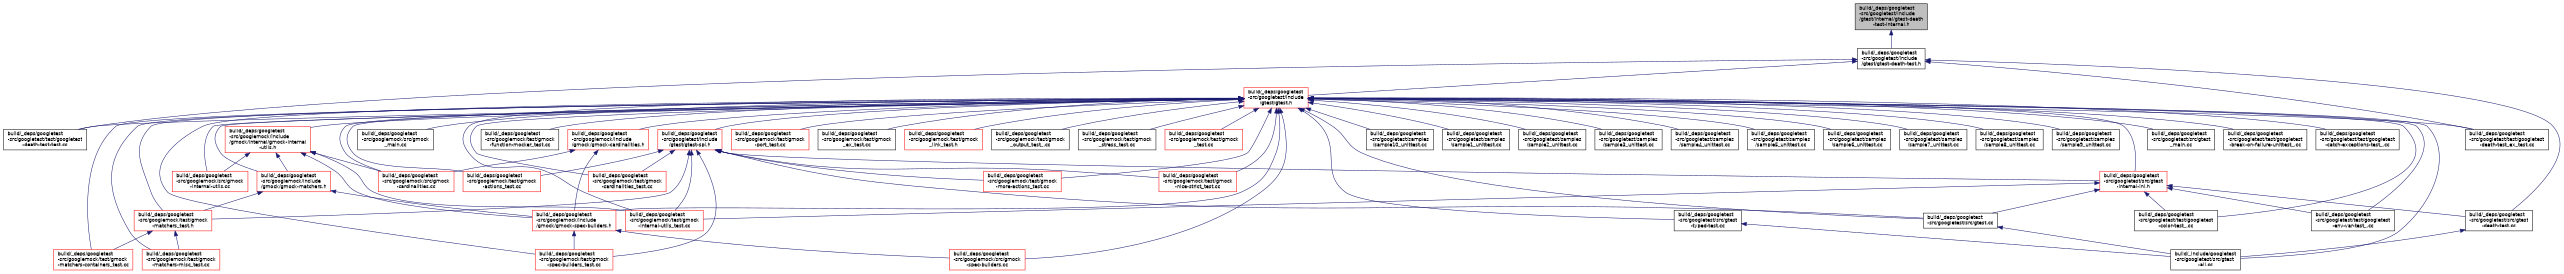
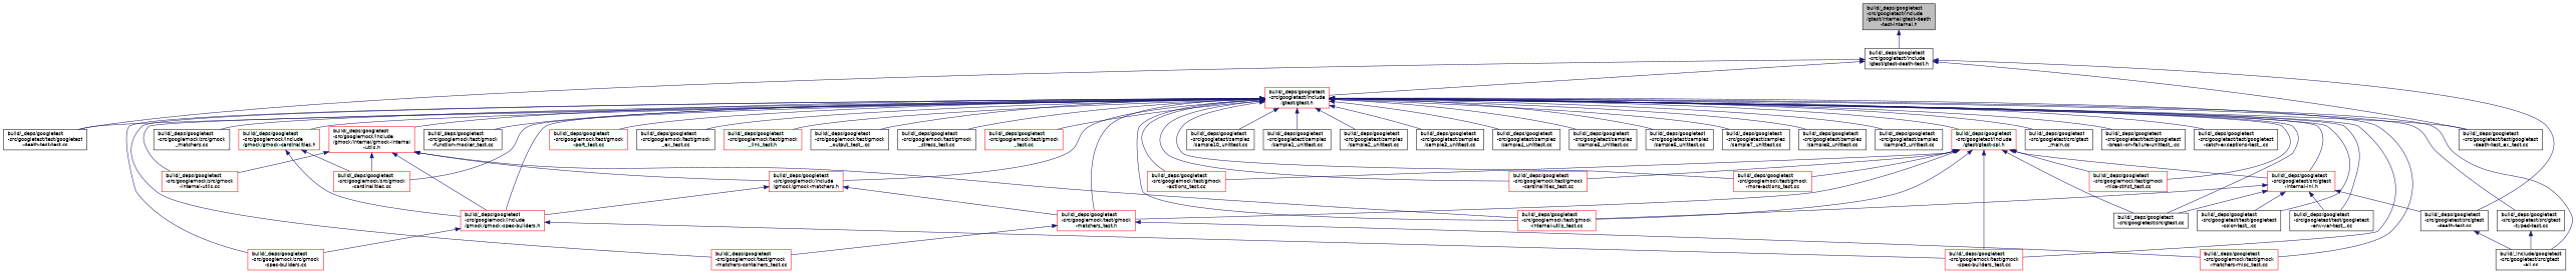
  digraph {
    node [color=black fillcolor=white fontname=Helvetica fontsize=10 shape=record style=filled]
    edge [color=midnightblue dir=back fontname=Helvetica fontsize=10 labelfontname=Helvetica labelfontsize=10 style=solid]
    n1 [fillcolor=grey75 fontcolor=black height=0.2 label="build/_deps/googletest\l-src/googletest/include\l/gtest/internal/gtest-death\l-test-internal.h" width=0.4]
    n2 [height=0.2 label="build/_deps/googletest\l-src/googletest/include\l/gtest/gtest-death-test.h" width=0.4]
    n3 [color=red height=0.2 label="build/_deps/googletest\l-src/googletest/include\l/gtest/gtest.h" width=0.4]
    n4 [height=0.2 label="build/_deps/googletest\l-src/googletest/src/gtest\l-death-test.cc" width=0.4]
    n5 [height=0.2 label="build/_deps/googletest\l-src/googletest/test/googletest\l-death-test-test.cc" width=0.4]
    n6 [height=0.2 label="build/_deps/googletest\l-src/googletest/test/googletest\l-death-test_ex_test.cc" width=0.4]
    n7 [color=red height=0.2 label="build/_deps/googletest\l-src/googlemock/include\l/gmock/gmock-cardinalities.h" width=0.4]
    n8 [color=red height=0.2 label="build/_deps/googletest\l-src/googlemock/include\l/gmock/gmock-spec-builders.h" width=0.4]
    n9 [color=red height=0.2 label="build/_deps/googletest\l-src/googlemock/src/gmock\l-spec-builders.cc" width=0.4]
    n10 [color=red height=0.2 label="build/_deps/googletest\l-src/googlemock/test/gmock\l-spec-builders_test.cc" width=0.4]
    n11 [color=red height=0.2 label="build/_deps/googletest\l-src/googlemock/src/gmock\l-cardinalities.cc" width=0.4]
    n12 [color=red height=0.2 label="build/_deps/googletest\l-src/googlemock/include\l/gmock/gmock-matchers.h" width=0.4]
    n13 [color=red height=0.2 label="build/_deps/googletest\l-src/googlemock/test/gmock\l-matchers_test.h" width=0.4]
    n14 [color=red height=0.2 label="build/_deps/googletest\l-src/googlemock/test/gmock\l-matchers-containers_test.cc" width=0.4]
    n15 [color=red height=0.2 label="build/_deps/googletest\l-src/googlemock/test/gmock\l-matchers-misc_test.cc" width=0.4]
    n16 [color=red height=0.2 label="build/_deps/googletest\l-src/googlemock/include\l/gmock/internal/gmock-internal\l-utils.h" width=0.4]
    n17 [color=red height=0.2 label="build/_deps/googletest\l-src/googlemock/src/gmock\l-internal-utils.cc" width=0.4]
    n18 [color=red height=0.2 label="build/_deps/googletest\l-src/googlemock/test/gmock\l-internal-utils_test.cc" width=0.4]
-   n19 [height=0.2 label="build/_deps/googletest\l-src/googlemock/src/gmock\l_main.cc" width=0.4]
+   n19 [height=0.2 label="build/_deps/googletest\l-src/googlemock/src/gmock\l_matchers.cc" width=0.4]
    n20 [color=red height=0.2 label="build/_deps/googletest\l-src/googlemock/test/gmock\l-actions_test.cc" width=0.4]
    n21 [color=red height=0.2 label="build/_deps/googletest\l-src/googlemock/test/gmock\l-cardinalities_test.cc" width=0.4]
    n22 [height=0.2 label="build/_deps/googletest\l-src/googlemock/test/gmock\l-function-mocker_test.cc" width=0.4]
    n23 [color=red height=0.2 label="build/_deps/googletest\l-src/googlemock/test/gmock\l-more-actions_test.cc" width=0.4]
    n24 [color=red height=0.2 label="build/_deps/googletest\l-src/googlemock/test/gmock\l-nice-strict_test.cc" width=0.4]
    n25 [color=red height=0.2 label="build/_deps/googletest\l-src/googlemock/test/gmock\l-port_test.cc" width=0.4]
    n26 [height=0.2 label="build/_deps/googletest\l-src/googlemock/test/gmock\l_ex_test.cc" width=0.4]
    n27 [color=red height=0.2 label="build/_deps/googletest\l-src/googlemock/test/gmock\l_link_test.h" width=0.4]
    n28 [height=0.2 label="build/_deps/googletest\l-src/googlemock/test/gmock\l_output_test_.cc" width=0.4]
    n29 [height=0.2 label="build/_deps/googletest\l-src/googlemock/test/gmock\l_stress_test.cc" width=0.4]
    n30 [color=red height=0.2 label="build/_deps/googletest\l-src/googlemock/test/gmock\l_test.cc" width=0.4]
    n31 [color=red height=0.2 label="build/_deps/googletest\l-src/googletest/include\l/gtest/gtest-spi.h" width=0.4]
    n32 [color=red height=0.2 label="build/_deps/googletest\l-src/googletest/src/gtest\l-internal-inl.h" width=0.4]
    n33 [height=0.2 label="build/_include/googletest\l-src/googletest/src/gtest\l-all.cc" width=0.4]
    n34 [height=0.2 label="build/_deps/googletest\l-src/googletest/src/gtest.cc" width=0.4]
    n35 [height=0.2 label="build/_deps/googletest\l-src/googletest/test/googletest\l-color-test_.cc" width=0.4]
    n36 [height=0.2 label="build/_deps/googletest\l-src/googletest/test/googletest\l-env-var-test_.cc" width=0.4]
    n37 [height=0.2 label="build/_deps/googletest\l-src/googletest/samples\l/sample10_unittest.cc" width=0.4]
    n38 [height=0.2 label="build/_deps/googletest\l-src/googletest/samples\l/sample1_unittest.cc" width=0.4]
    n39 [height=0.2 label="build/_deps/googletest\l-src/googletest/samples\l/sample2_unittest.cc" width=0.4]
    n40 [height=0.2 label="build/_deps/googletest\l-src/googletest/samples\l/sample3_unittest.cc" width=0.4]
    n41 [height=0.2 label="build/_deps/googletest\l-src/googletest/samples\l/sample4_unittest.cc" width=0.4]
    n42 [height=0.2 label="build/_deps/googletest\l-src/googletest/samples\l/sample5_unittest.cc" width=0.4]
    n43 [height=0.2 label="build/_deps/googletest\l-src/googletest/samples\l/sample6_unittest.cc" width=0.4]
    n44 [height=0.2 label="build/_deps/googletest\l-src/googletest/samples\l/sample7_unittest.cc" width=0.4]
    n45 [height=0.2 label="build/_deps/googletest\l-src/googletest/samples\l/sample8_unittest.cc" width=0.4]
    n46 [height=0.2 label="build/_deps/googletest\l-src/googletest/samples\l/sample9_unittest.cc" width=0.4]
    n47 [height=0.2 label="build/_deps/googletest\l-src/googletest/src/gtest\l-typed-test.cc" width=0.4]
    n48 [height=0.2 label="build/_deps/googletest\l-src/googletest/src/gtest\l_main.cc" width=0.4]
    n49 [height=0.2 label="build/_deps/googletest\l-src/googletest/test/googletest\l-break-on-failure-unittest_.cc" width=0.4]
    n50 [height=0.2 label="build/_deps/googletest\l-src/googletest/test/googletest\l-catch-exceptions-test_.cc" width=0.4]
    n1 -> n2
    n2 -> n3
    n2 -> n4
    n2 -> n5
    n2 -> n6
    n3 -> n5
    n3 -> n6
    n3 -> n7
    n3 -> n8
    n3 -> n9
    n3 -> n10
    n3 -> n11
    n3 -> n12
    n3 -> n13
    n3 -> n14
    n3 -> n15
    n3 -> n16
    n3 -> n17
    n3 -> n18
    n3 -> n19
    n3 -> n20
    n3 -> n21
    n3 -> n22
    n3 -> n23
    n3 -> n24
    n3 -> n25
    n3 -> n26
    n3 -> n27
    n3 -> n28
    n3 -> n29
    n3 -> n30
    n3 -> n31
    n3 -> n32
    n3 -> n33
    n3 -> n34
    n3 -> n35
    n3 -> n36
    n3 -> n37
    n3 -> n38
    n3 -> n39
    n3 -> n40
    n3 -> n41
    n3 -> n42
    n3 -> n43
    n3 -> n44
    n3 -> n45
    n3 -> n46
    n3 -> n47
    n3 -> n48
    n3 -> n49
    n3 -> n50
    n4 -> n33
    n7 -> n8
    n7 -> n11
    n8 -> n9
    n8 -> n10
    n12 -> n8
    n12 -> n13
    n13 -> n14
    n13 -> n15
    n16 -> n8
    n16 -> n11
    n16 -> n12
    n16 -> n17
    n16 -> n18
    n31 -> n10
    n31 -> n13
    n31 -> n18
    n31 -> n20
    n31 -> n21
    n31 -> n23
    n31 -> n24
    n31 -> n32
    n31 -> n34
    n32 -> n4
    n32 -> n18
    n32 -> n34
    n32 -> n35
    n32 -> n36
-   n34 -> n33
    n47 -> n33
  }
